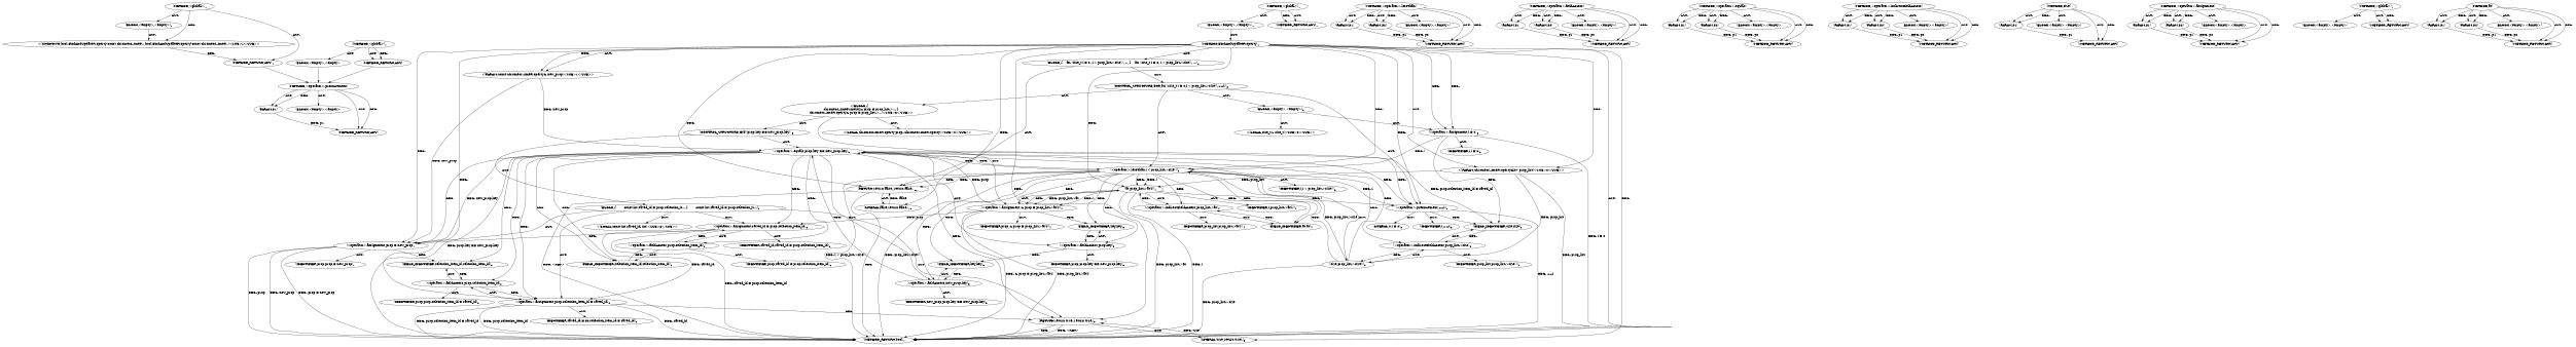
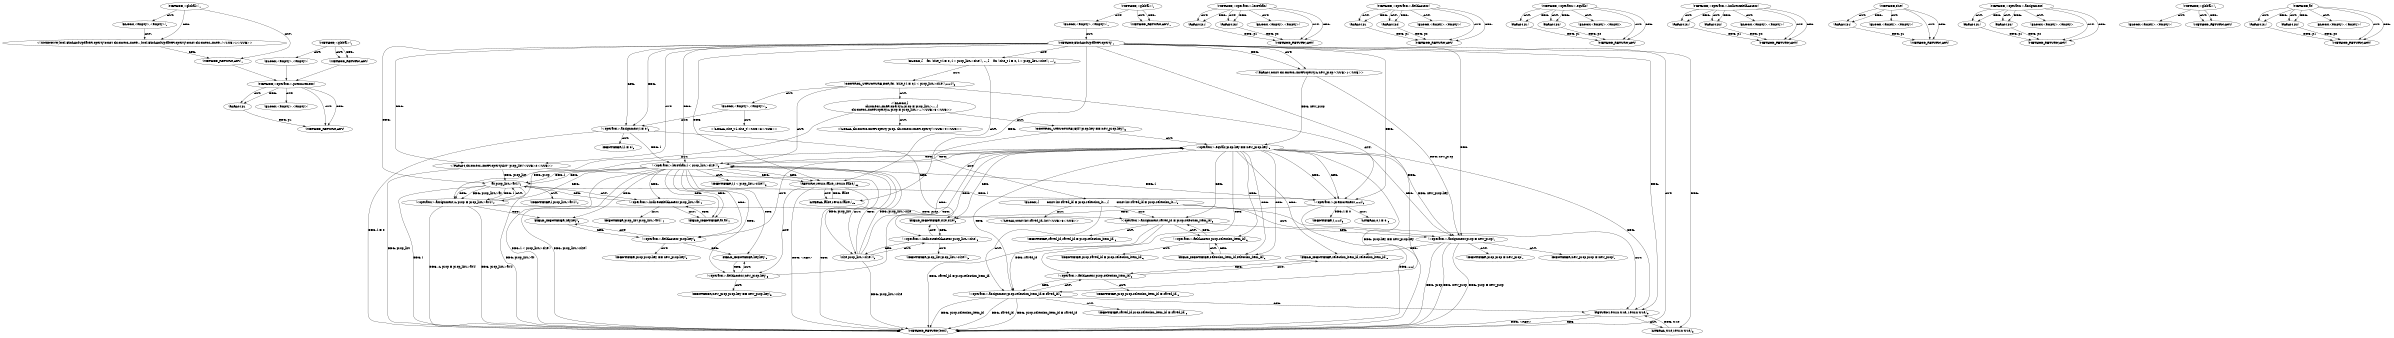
  digraph {
    n1 [label=<(METHOD,&lt;operator&gt;.preIncrement)>]
    n2 [label=<(PARAM,p1)>]
    n3 [label=<(BLOCK,&lt;empty&gt;,&lt;empty&gt;)>]
    n4 [label=<(METHOD_RETURN,ANY)>]
    n5 [label=<(METHOD,&lt;global&gt;)<SUB>1</SUB>>]
    n6 [label=<(BLOCK,&lt;empty&gt;,&lt;empty&gt;)<SUB>1</SUB>>]
    n7 [label=<(METHOD_RETURN,ANY)<SUB>1</SUB>>]
    n8 [label=<(METHOD,FindAndUpdateProperty)<SUB>1</SUB>>]
    n9 [label="<(PARAM,const chromeos::ImeProperty&amp; new_prop)<SUB>1</SUB>>"]
    n10 [label="<(PARAM,chromeos::ImePropertyList* prop_list)<SUB>2</SUB>>"]
    n11 [label=<(BLOCK,{    for (size_t i = 0; i &lt; prop_list-&gt;size(); ...,{    for (size_t i = 0; i &lt; prop_list-&gt;size(); ...)<SUB>2</SUB>>]
    n12 [label=<(&lt;operator&gt;.assignment,i = 0)<SUB>3</SUB>>]
    n13 [label=<(&lt;operator&gt;.lessThan,i &lt; prop_list-&gt;size())<SUB>3</SUB>>]
    n14 [label=<(&lt;operator&gt;.preIncrement,++i)<SUB>3</SUB>>]
    n15 [label=<(at,prop_list-&gt;at(i))<SUB>4</SUB>>]
    n16 [label=<(&lt;operator&gt;.assignment,prop = new_prop)<SUB>7</SUB>>]
    n17 [label=<(&lt;operator&gt;.assignment,prop.selection_item_id = saved_id)<SUB>8</SUB>>]
    n18 [label=<(RETURN,return true;,return true;)<SUB>9</SUB>>]
    n19 [label=<(LITERAL,true,return true;)<SUB>9</SUB>>]
    n20 [label=<(RETURN,return false;,return false;)<SUB>82</SUB>>]
    n21 [label=<(LITERAL,false,return false;)<SUB>15</SUB>>]
    n22 [label=<(METHOD_RETURN,bool)<SUB>1</SUB>>]
    n23 [label=<(&lt;operator&gt;.equals,prop.key == new_prop.key)<SUB>5</SUB>>]
    n24 [label=<(size,prop_list-&gt;size())<SUB>3</SUB>>]
    n25 [label=<(CONTROL_STRUCTURE,FOR,for (size_t i = 0;i &lt; prop_list-&gt;size();++i))<SUB>3</SUB>>]
    n26 [label=<(IDENTIFIER,i,i = 0)<SUB>3</SUB>>]
    n27 [label=<(FIELD_IDENTIFIER,size,size)<SUB>3</SUB>>]
    n28 [label=<(IDENTIFIER,i,i &lt; prop_list-&gt;size())<SUB>3</SUB>>]
    n29 [label=<(&lt;operator&gt;.assignment,&amp; prop = prop_list-&gt;at(i))<SUB>4</SUB>>]
    n30 [label=<(&lt;operator&gt;.indirectFieldAccess,prop_list-&gt;at)<SUB>4</SUB>>]
    n31 [label=<(FIELD_IDENTIFIER,at,at)<SUB>4</SUB>>]
    n32 [label=<(&lt;operator&gt;.fieldAccess,prop.key)<SUB>5</SUB>>]
    n33 [label=<(FIELD_IDENTIFIER,key,key)<SUB>5</SUB>>]
    n34 [label=<(&lt;operator&gt;.fieldAccess,new_prop.key)<SUB>5</SUB>>]
    n35 [label=<(FIELD_IDENTIFIER,key,key)<SUB>5</SUB>>]
    n36 [label=<(LITERAL,0,i = 0)<SUB>3</SUB>>]
    n37 [label=<(IDENTIFIER,i,++i)<SUB>3</SUB>>]
    n38 [label=<(IDENTIFIER,i,prop_list-&gt;at(i))<SUB>4</SUB>>]
    n39 [label=<(FIELD_IDENTIFIER,selection_item_id,selection_item_id)<SUB>8</SUB>>]
    n40 [label=<(IDENTIFIER,prop,prop = new_prop)<SUB>7</SUB>>]
+   n41 [label=<(IDENTIFIER,new_prop,prop = new_prop)<SUB>7</SUB>>]
    n42 [label=<(&lt;operator&gt;.fieldAccess,prop.selection_item_id)<SUB>8</SUB>>]
    n43 [label=<(IDENTIFIER,saved_id,prop.selection_item_id = saved_id)<SUB>8</SUB>>]
    n44 [label=<(&lt;operator&gt;.indirectFieldAccess,prop_list-&gt;size)<SUB>3</SUB>>]
    n45 [label=<(&lt;operator&gt;.assignment,saved_id = prop.selection_item_id)<SUB>6</SUB>>]
    n46 [label=<(&lt;operator&gt;.fieldAccess,prop.selection_item_id)<SUB>6</SUB>>]
    n47 [label=<(FIELD_IDENTIFIER,selection_item_id,selection_item_id)<SUB>6</SUB>>]
    n48 [label=<(BLOCK,&lt;empty&gt;,&lt;empty&gt;)<SUB>3</SUB>>]
    n49 [label="<(BLOCK,{\n    chromeos::ImeProperty&amp; prop = prop_list-&gt;...,{\n    chromeos::ImeProperty&amp; prop = prop_list-&gt;...)<SUB>3</SUB>>"]
    n50 [label="<(LOCAL,size_t i: size_t)<SUB>3</SUB>>"]
    n51 [label="<(LOCAL,chromeos.ImeProperty prop: chromeos.ImeProperty)<SUB>4</SUB>>"]
    n52 [label=<(CONTROL_STRUCTURE,IF,if (prop.key == new_prop.key))<SUB>5</SUB>>]
-   n53 [label=<(IDENTIFIER,prop,&amp; prop = prop_list-&gt;at(i))<SUB>4</SUB>>]
    n54 [label=<(IDENTIFIER,prop_list,prop_list-&gt;at(i))<SUB>4</SUB>>]
    n55 [label=<(IDENTIFIER,prop,prop.key == new_prop.key)<SUB>5</SUB>>]
    n56 [label=<(IDENTIFIER,new_prop,prop.key == new_prop.key)<SUB>5</SUB>>]
    n57 [label=<(IDENTIFIER,prop_list,prop_list-&gt;size())<SUB>3</SUB>>]
    n58 [label=<(BLOCK,{        const int saved_id = prop.selection_it...,{        const int saved_id = prop.selection_it...)<SUB>5</SUB>>]
    n59 [label=<(IDENTIFIER,saved_id,saved_id = prop.selection_item_id)<SUB>6</SUB>>]
    n60 [label="<(LOCAL,const int saved_id: int)<SUB>6</SUB>>"]
    n61 [label=<(IDENTIFIER,prop,saved_id = prop.selection_item_id)<SUB>6</SUB>>]
    n62 [label=<(IDENTIFIER,prop,prop.selection_item_id = saved_id)<SUB>8</SUB>>]
    n63 [label=<(METHOD,&lt;operator&gt;.lessThan)>]
    n64 [label=<(PARAM,p1)>]
    n65 [label=<(PARAM,p2)>]
    n66 [label=<(BLOCK,&lt;empty&gt;,&lt;empty&gt;)>]
    n67 [label=<(METHOD_RETURN,ANY)>]
    n68 [label=<(METHOD,&lt;operator&gt;.fieldAccess)>]
    n69 [label=<(PARAM,p1)>]
    n70 [label=<(PARAM,p2)>]
    n71 [label=<(BLOCK,&lt;empty&gt;,&lt;empty&gt;)>]
    n72 [label=<(METHOD_RETURN,ANY)>]
    n73 [label=<(METHOD,&lt;operator&gt;.equals)>]
    n74 [label=<(PARAM,p1)>]
    n75 [label=<(PARAM,p2)>]
    n76 [label=<(BLOCK,&lt;empty&gt;,&lt;empty&gt;)>]
    n77 [label=<(METHOD_RETURN,ANY)>]
    n78 [label=<(METHOD,&lt;operator&gt;.indirectFieldAccess)>]
    n79 [label=<(PARAM,p1)>]
    n80 [label=<(PARAM,p2)>]
    n81 [label=<(BLOCK,&lt;empty&gt;,&lt;empty&gt;)>]
    n82 [label=<(METHOD_RETURN,ANY)>]
    n83 [label=<(METHOD,size)>]
    n84 [label=<(PARAM,p1)>]
    n85 [label=<(BLOCK,&lt;empty&gt;,&lt;empty&gt;)>]
    n86 [label=<(METHOD_RETURN,ANY)>]
    n87 [label=<(METHOD,&lt;operator&gt;.assignment)>]
    n88 [label=<(PARAM,p1)>]
    n89 [label=<(PARAM,p2)>]
    n90 [label=<(BLOCK,&lt;empty&gt;,&lt;empty&gt;)>]
    n91 [label=<(METHOD_RETURN,ANY)>]
    n92 [label=<(METHOD,&lt;global&gt;)<SUB>1</SUB>>]
    n93 [label=<(BLOCK,&lt;empty&gt;,&lt;empty&gt;)>]
    n94 [label=<(METHOD_RETURN,ANY)>]
    n95 [label=<(METHOD,at)>]
    n96 [label=<(PARAM,p1)>]
    n97 [label=<(PARAM,p2)>]
    n98 [label=<(BLOCK,&lt;empty&gt;,&lt;empty&gt;)>]
    n99 [label=<(METHOD_RETURN,ANY)>]
    n100 [label=<(METHOD,&lt;global&gt;)<SUB>1</SUB>>]
    n101 [label=<(BLOCK,&lt;empty&gt;,&lt;empty&gt;)<SUB>1</SUB>>]
    n102 [label="<(UNKNOWN,bool FindAndUpdateProperty(const chromeos::ImeP...,bool FindAndUpdateProperty(const chromeos::ImeP...)<SUB>1</SUB>>"]
    n103 [label=<(METHOD_RETURN,ANY)<SUB>1</SUB>>]
    n104 [label=<(METHOD,&lt;global&gt;)<SUB>1</SUB>>]
    n105 [label=<(BLOCK,&lt;empty&gt;,&lt;empty&gt;)>]
    n106 [label=<(METHOD_RETURN,ANY)>]
    n1 -> n2 [label="AST: "]
    n1 -> n2 [label="DDG: "]
    n1 -> n3 [label="AST: "]
    n1 -> n4 [label="AST: "]
    n1 -> n4 [label="CFG: "]
    n2 -> n4 [label="DDG: p1"]
    n5 -> n6 [label="AST: "]
    n5 -> n7 [label="AST: "]
    n5 -> n7 [label="CFG: "]
    n6 -> n8 [label="AST: "]
    n8 -> n9 [label="AST: "]
    n8 -> n9 [label="DDG: "]
    n8 -> n10 [label="AST: "]
    n8 -> n10 [label="DDG: "]
    n8 -> n11 [label="AST: "]
    n8 -> n12 [label="CFG: "]
    n8 -> n12 [label="DDG: "]
    n8 -> n13 [label="DDG: "]
    n8 -> n14 [label="DDG: "]
    n8 -> n15 [label="DDG: "]
    n8 -> n16 [label="DDG: "]
    n8 -> n17 [label="DDG: "]
    n8 -> n18 [label="DDG: "]
    n8 -> n19 [label="DDG: "]
    n8 -> n20 [label="DDG: "]
    n8 -> n21 [label="DDG: "]
    n8 -> n22 [label="AST: "]
    n9 -> n16 [label="DDG: new_prop"]
    n9 -> n23 [label="DDG: new_prop"]
    n10 -> n15 [label="DDG: prop_list"]
    n10 -> n22 [label="DDG: prop_list"]
    n10 -> n24 [label="DDG: prop_list"]
    n11 -> n20 [label="AST: "]
    n11 -> n25 [label="AST: "]
    n12 -> n13 [label="DDG: i"]
    n12 -> n22 [label="DDG: i = 0"]
    n12 -> n26 [label="AST: "]
    n12 -> n27 [label="CFG: "]
    n13 -> n15 [label="DDG: i"]
    n13 -> n15 [label="CDG: "]
    n13 -> n20 [label="CFG: "]
    n13 -> n20 [label="CDG: "]
    n13 -> n22 [label="DDG: prop_list-&gt;size()"]
    n13 -> n22 [label="DDG: i &lt; prop_list-&gt;size()"]
    n13 -> n23 [label="CDG: "]
    n13 -> n24 [label="AST: "]
    n13 -> n28 [label="AST: "]
    n13 -> n29 [label="CDG: "]
    n13 -> n30 [label="CDG: "]
    n13 -> n31 [label="CFG: "]
    n13 -> n31 [label="CDG: "]
    n13 -> n32 [label="CDG: "]
    n13 -> n33 [label="CDG: "]
    n13 -> n34 [label="CDG: "]
    n13 -> n35 [label="CDG: "]
    n14 -> n13 [label="DDG: i"]
    n14 -> n22 [label="DDG: ++i"]
    n14 -> n27 [label="CFG: "]
    n14 -> n36 [label="AST: "]
-   n14 -> n37 [label="AST: "]
+   n14 -> n37 [label="DDG: i = 0"]
    n15 -> n14 [label="DDG: i"]
    n15 -> n22 [label="DDG: prop_list-&gt;at"]
    n15 -> n22 [label="DDG: i"]
    n15 -> n29 [label="CFG: "]
    n15 -> n29 [label="DDG: prop_list-&gt;at"]
    n15 -> n29 [label="DDG: i"]
    n15 -> n30 [label="AST: "]
    n15 -> n38 [label="AST: "]
    n16 -> n22 [label="DDG: prop"]
    n16 -> n22 [label="DDG: new_prop"]
    n16 -> n22 [label="DDG: prop = new_prop"]
    n16 -> n39 [label="CFG: "]
    n16 -> n40 [label="AST: "]
+   n16 -> n41 [label="AST: "]
    n17 -> n18 [label="CFG: "]
    n17 -> n22 [label="DDG: prop.selection_item_id"]
    n17 -> n22 [label="DDG: saved_id"]
    n17 -> n22 [label="DDG: prop.selection_item_id = saved_id"]
    n17 -> n42 [label="AST: "]
    n17 -> n43 [label="AST: "]
    n18 -> n19 [label="AST: "]
    n18 -> n22 [label="CFG: "]
    n18 -> n22 [label="DDG: &lt;RET&gt;"]
    n19 -> n18 [label="DDG: true"]
    n20 -> n21 [label="AST: "]
    n20 -> n22 [label="CFG: "]
    n20 -> n22 [label="DDG: &lt;RET&gt;"]
    n21 -> n20 [label="DDG: false"]
    n23 -> n13 [label="CDG: "]
    n23 -> n14 [label="CFG: "]
    n23 -> n14 [label="CDG: "]
    n23 -> n16 [label="DDG: new_prop.key"]
    n23 -> n16 [label="CDG: "]
    n23 -> n17 [label="CDG: "]
    n23 -> n18 [label="CDG: "]
    n23 -> n22 [label="DDG: prop.key == new_prop.key"]
-   n23 -> n27 [label="DDG: prop.selection_item_id = saved_id"]
+   n23 -> n27 [label="CDG: "]
    n23 -> n32 [label="AST: "]
-   n23 -> n34 [label="AST: "]
+   n20 -> n34 [label="AST: "]
    n23 -> n39 [label="CDG: "]
    n23 -> n42 [label="CDG: "]
    n23 -> n44 [label="CDG: "]
    n23 -> n45 [label="CDG: "]
    n23 -> n46 [label="CDG: "]
    n23 -> n47 [label="CFG: "]
    n23 -> n47 [label="CDG: "]
    n24 -> n13 [label="CFG: "]
    n24 -> n13 [label="DDG: prop_list-&gt;size"]
    n24 -> n22 [label="DDG: prop_list-&gt;size"]
    n24 -> n23 [label="CDG: "]
    n24 -> n44 [label="AST: "]
    n25 -> n13 [label="AST: "]
    n25 -> n14 [label="AST: "]
    n25 -> n48 [label="AST: "]
    n25 -> n49 [label="AST: "]
    n27 -> n44 [label="CFG: "]
    n29 -> n15 [label="AST: "]
    n29 -> n22 [label="DDG: prop_list-&gt;at(i)"]
    n29 -> n22 [label="DDG: &amp; prop = prop_list-&gt;at(i)"]
    n29 -> n23 [label="DDG: prop"]
    n29 -> n33 [label="CFG: "]
    n29 -> n45 [label="DDG: prop"]
-   n29 -> n53 [label="AST: "]
    n30 -> n15 [label="CFG: "]
    n30 -> n31 [label="AST: "]
    n30 -> n54 [label="AST: "]
    n31 -> n30 [label="CFG: "]
    n32 -> n33 [label="AST: "]
    n32 -> n35 [label="CFG: "]
    n32 -> n55 [label="AST: "]
    n33 -> n32 [label="CFG: "]
    n34 -> n23 [label="CFG: "]
    n34 -> n35 [label="AST: "]
    n34 -> n56 [label="AST: "]
    n35 -> n34 [label="CFG: "]
    n39 -> n42 [label="CFG: "]
    n42 -> n17 [label="CFG: "]
    n42 -> n39 [label="AST: "]
    n42 -> n62 [label="AST: "]
    n44 -> n24 [label="CFG: "]
    n44 -> n27 [label="AST: "]
    n44 -> n57 [label="AST: "]
    n45 -> n16 [label="CFG: "]
    n45 -> n17 [label="DDG: saved_id"]
    n45 -> n22 [label="DDG: saved_id = prop.selection_item_id"]
    n45 -> n46 [label="AST: "]
    n45 -> n59 [label="AST: "]
    n46 -> n45 [label="CFG: "]
    n46 -> n47 [label="AST: "]
    n46 -> n61 [label="AST: "]
    n47 -> n46 [label="CFG: "]
    n48 -> n12 [label="AST: "]
    n48 -> n50 [label="AST: "]
    n49 -> n29 [label="AST: "]
    n49 -> n51 [label="AST: "]
    n49 -> n52 [label="AST: "]
    n52 -> n23 [label="AST: "]
    n52 -> n58 [label="AST: "]
    n58 -> n16 [label="AST: "]
    n58 -> n17 [label="AST: "]
    n58 -> n18 [label="AST: "]
    n58 -> n45 [label="AST: "]
    n58 -> n60 [label="AST: "]
    n63 -> n64 [label="AST: "]
    n63 -> n64 [label="DDG: "]
    n63 -> n65 [label="AST: "]
    n63 -> n65 [label="DDG: "]
    n63 -> n66 [label="AST: "]
    n63 -> n67 [label="AST: "]
    n63 -> n67 [label="CFG: "]
    n64 -> n67 [label="DDG: p1"]
    n65 -> n67 [label="DDG: p2"]
    n68 -> n69 [label="AST: "]
    n68 -> n69 [label="DDG: "]
    n68 -> n70 [label="AST: "]
    n68 -> n70 [label="DDG: "]
    n68 -> n71 [label="AST: "]
    n68 -> n72 [label="AST: "]
    n68 -> n72 [label="CFG: "]
    n69 -> n72 [label="DDG: p1"]
    n70 -> n72 [label="DDG: p2"]
    n73 -> n74 [label="AST: "]
    n73 -> n74 [label="DDG: "]
    n73 -> n75 [label="AST: "]
    n73 -> n75 [label="DDG: "]
    n73 -> n76 [label="AST: "]
    n73 -> n77 [label="AST: "]
    n73 -> n77 [label="CFG: "]
    n74 -> n77 [label="DDG: p1"]
    n75 -> n77 [label="DDG: p2"]
    n78 -> n79 [label="AST: "]
    n78 -> n79 [label="DDG: "]
    n78 -> n80 [label="AST: "]
    n78 -> n80 [label="DDG: "]
    n78 -> n81 [label="AST: "]
    n78 -> n82 [label="AST: "]
    n78 -> n82 [label="CFG: "]
    n79 -> n82 [label="DDG: p1"]
    n80 -> n82 [label="DDG: p2"]
    n83 -> n84 [label="AST: "]
    n83 -> n84 [label="DDG: "]
    n83 -> n85 [label="AST: "]
    n83 -> n86 [label="AST: "]
    n83 -> n86 [label="CFG: "]
    n84 -> n86 [label="DDG: p1"]
    n87 -> n88 [label="AST: "]
    n87 -> n88 [label="DDG: "]
    n87 -> n89 [label="AST: "]
    n87 -> n89 [label="DDG: "]
    n87 -> n90 [label="AST: "]
    n87 -> n91 [label="AST: "]
    n87 -> n91 [label="CFG: "]
    n88 -> n91 [label="DDG: p1"]
    n89 -> n91 [label="DDG: p2"]
    n92 -> n93 [label="AST: "]
    n92 -> n94 [label="AST: "]
    n92 -> n94 [label="CFG: "]
    n95 -> n96 [label="AST: "]
    n95 -> n96 [label="DDG: "]
    n95 -> n97 [label="AST: "]
    n95 -> n97 [label="DDG: "]
    n95 -> n98 [label="AST: "]
    n95 -> n99 [label="AST: "]
    n95 -> n99 [label="CFG: "]
    n96 -> n99 [label="DDG: p1"]
    n97 -> n99 [label="DDG: p2"]
    n100 -> n101 [label="AST: "]
    n100 -> n102 [label="CFG: "]
    n100 -> n103 [label="AST: "]
    n101 -> n102 [label="AST: "]
    n102 -> n103 [label="CFG: "]
    n103 -> n1
    n104 -> n105 [label="AST: "]
    n104 -> n106 [label="AST: "]
    n104 -> n106 [label="CFG: "]
    n105 -> n1
    n106 -> n1
  }
